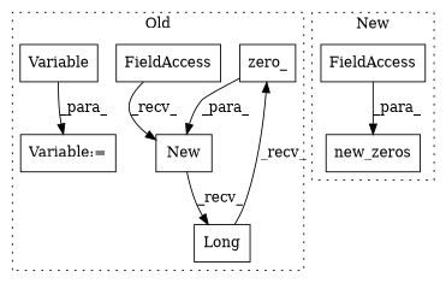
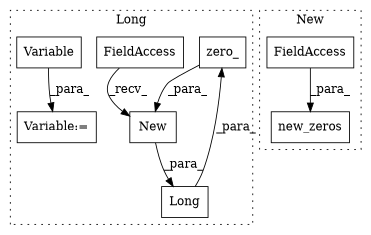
  digraph {
    node [a=32 shape=box]
    n1 [l=7 label=zero_ s=8081]
    n2 [l="4,1" label=New s="8059,8072"]
    n3 [a=22 l=13 label=FieldAccess s=8045]
    n4 [l="9,1" label=Variable s="8036,8088"]
    n5 [l=6 label=Long s=8074]
    n6 [a=7 l=1 label="Variable:=" s=8035]
    n7 [l="10,1" label=new_zeros s="7939,7980"]
    n8 [a=22 l=10 label=FieldAccess s=7970]
    subgraph cluster_1 {
-     label=Old
+     label=Long
      style=dotted
      n1
      n2
      n3
      n4
      n5
      n6
    }
    subgraph cluster_2 {
      label=New
      style=dotted
      n7
      n8
    }
    n1 -> n2 [label=_para_]
-   n2 -> n5 [label=_recv_]
+   n2 -> n5 [label=_para_]
    n3 -> n2 [label=_recv_]
    n4 -> n6 [label=_para_]
-   n5 -> n1 [label=_recv_]
+   n5 -> n1 [label=_para_]
    n8 -> n7 [label=_para_]
  }
